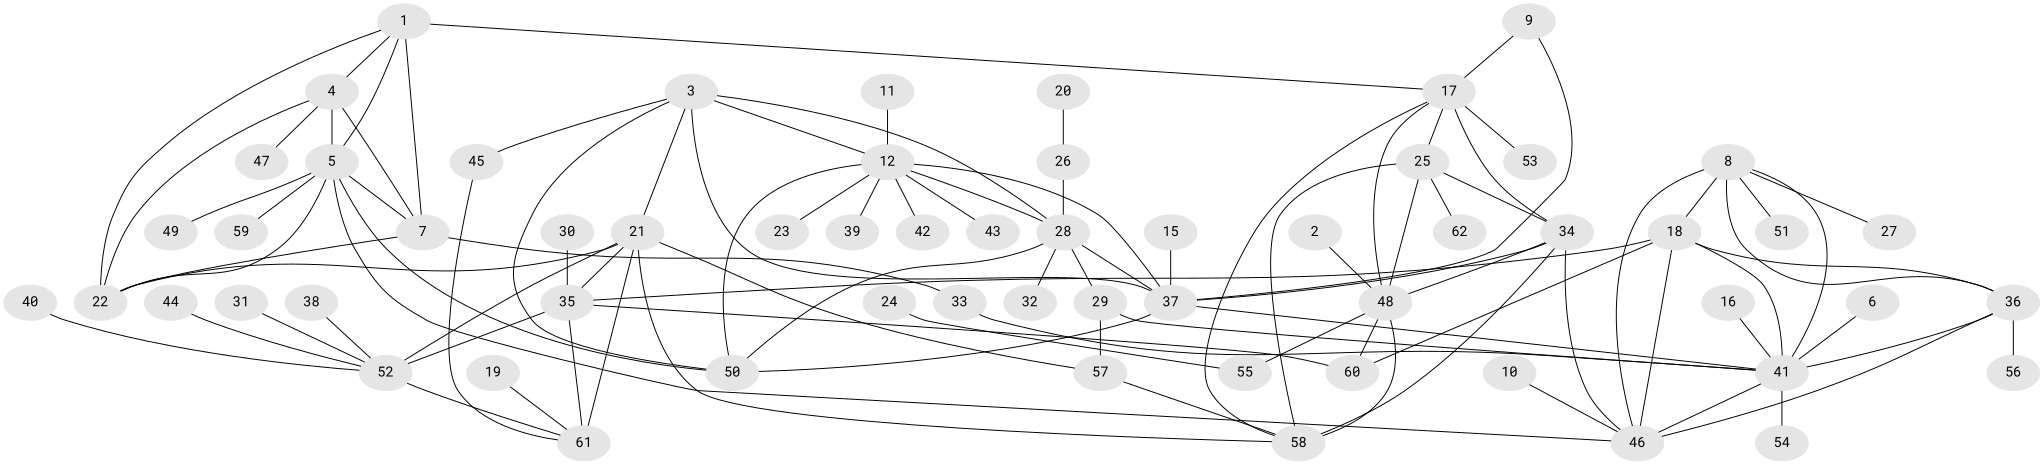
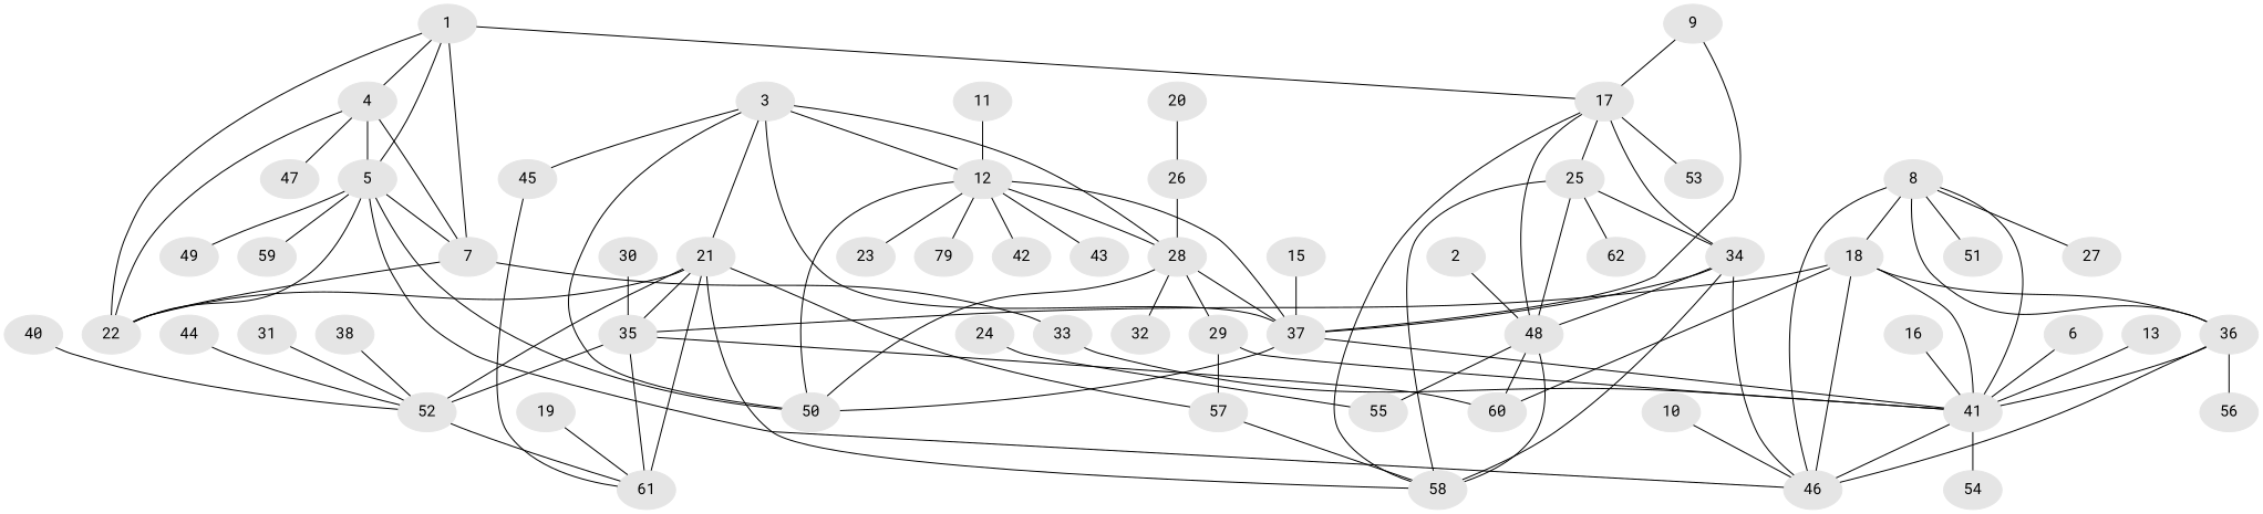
  graph {
    fontname="Roboto Mono"
    node [color=gray90 fontname="Roboto Mono" style=filled]
    edge [fontname="Roboto Mono" weight=1.0]
    1
    4
    5
    7
    17
    22
    47
    50
    46
    49
    59
    33
    48
    25
    34
    53
    58
    2
    60
    55
    3
    12
    21
    28
    37
    45
    23
-   39
+   39 [label=79]
    42
    43
    52
    35
    61
    57
    29
    32
    41
    6
    54
    8
    18
    27
    36
    51
    56
    9
    10
    11
+   13
    15
    16
    62
    19
    20
    26
    24
    30
    31
    38
    40
    44
    1 -- 4
    1 -- 5
    1 -- 7 [weight=2.0]
    1 -- 17
    1 -- 22
    4 -- 5
    4 -- 7 [weight=2.0]
    4 -- 22
    4 -- 47
    5 -- 7 [weight=2.0]
    5 -- 22
    5 -- 50
    5 -- 46
    5 -- 49
    5 -- 59
    7 -- 22 [weight=2.0]
    7 -- 33
    17 -- 48
    17 -- 25
    17 -- 34 [weight=2.0]
    17 -- 53
    17 -- 58
    33 -- 41
    48 -- 58
    48 -- 60
    48 -- 55
    25 -- 48
    25 -- 34 [weight=2.0]
    25 -- 58
    25 -- 62
    34 -- 46
    34 -- 48 [weight=2.0]
    34 -- 58 [weight=2.0]
    34 -- 37
    2 -- 48
    3 -- 50
    3 -- 12 [weight=2.0]
    3 -- 21
    3 -- 28
    3 -- 37
    3 -- 45
    12 -- 50 [weight=2.0]
    12 -- 28 [weight=2.0]
    12 -- 37 [weight=2.0]
    12 -- 23
    12 -- 39
    12 -- 42
    12 -- 43
    21 -- 22
    21 -- 58
    21 -- 52 [weight=3.0]
    21 -- 35 [weight=3.0]
    21 -- 61 [weight=3.0]
    21 -- 57
    28 -- 50
    28 -- 37
    28 -- 29
    28 -- 32
    37 -- 50
    37 -- 41
    45 -- 61
    52 -- 61
    35 -- 60
    35 -- 52
    35 -- 61
    57 -- 58
    29 -- 57
    29 -- 41
    41 -- 46
    41 -- 54
    6 -- 41
    8 -- 46
    8 -- 41
    8 -- 18
    8 -- 27
    8 -- 36 [weight=2.0]
    8 -- 51
    18 -- 46
    18 -- 60
    18 -- 35
    18 -- 41
    18 -- 36 [weight=2.0]
    36 -- 46 [weight=2.0]
    36 -- 41 [weight=2.0]
    36 -- 56
    9 -- 17
    9 -- 37
    10 -- 46
    11 -- 12
+   13 -- 41
    15 -- 37
    16 -- 41
    19 -- 61
    20 -- 26
    26 -- 28
    24 -- 55
    30 -- 35
    31 -- 52
    38 -- 52
    40 -- 52
    44 -- 52
  }
